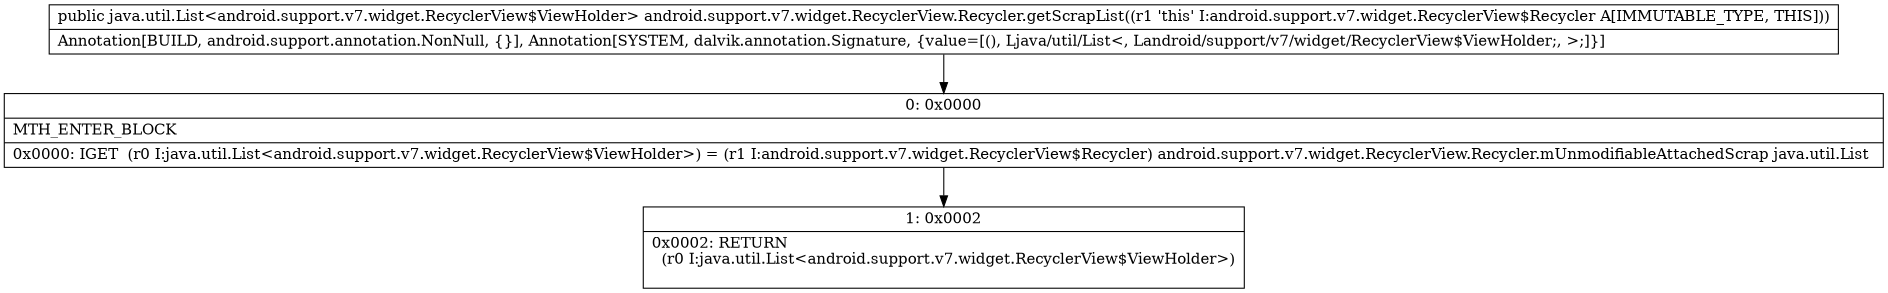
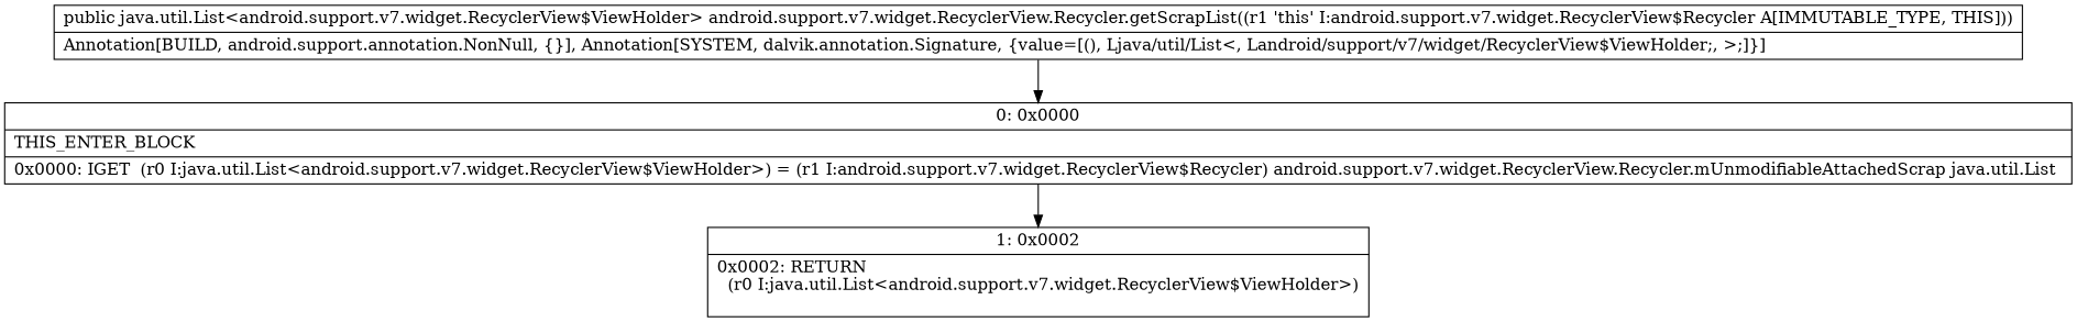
  digraph {
    node [shape=record]
-   n1 [label="{0\:\ 0x0000|MTH_ENTER_BLOCK\l|0x0000: IGET  (r0 I:java.util.List\<android.support.v7.widget.RecyclerView$ViewHolder\>) = (r1 I:android.support.v7.widget.RecyclerView$Recycler) android.support.v7.widget.RecyclerView.Recycler.mUnmodifiableAttachedScrap java.util.List \l}"]
+   n1 [label="{0\:\ 0x0000|THIS_ENTER_BLOCK\l|0x0000: IGET  (r0 I:java.util.List\<android.support.v7.widget.RecyclerView$ViewHolder\>) = (r1 I:android.support.v7.widget.RecyclerView$Recycler) android.support.v7.widget.RecyclerView.Recycler.mUnmodifiableAttachedScrap java.util.List \l}"]
    n2 [label="{1\:\ 0x0002|0x0002: RETURN  \l  (r0 I:java.util.List\<android.support.v7.widget.RecyclerView$ViewHolder\>)\l \l}"]
    n3 [label="{public java.util.List\<android.support.v7.widget.RecyclerView$ViewHolder\> android.support.v7.widget.RecyclerView.Recycler.getScrapList((r1 'this' I:android.support.v7.widget.RecyclerView$Recycler A[IMMUTABLE_TYPE, THIS]))  | Annotation[BUILD, android.support.annotation.NonNull, \{\}], Annotation[SYSTEM, dalvik.annotation.Signature, \{value=[(), Ljava\/util\/List\<, Landroid\/support\/v7\/widget\/RecyclerView$ViewHolder;, \>;]\}]\l}"]
    n1 -> n2
    n3 -> n1
  }
